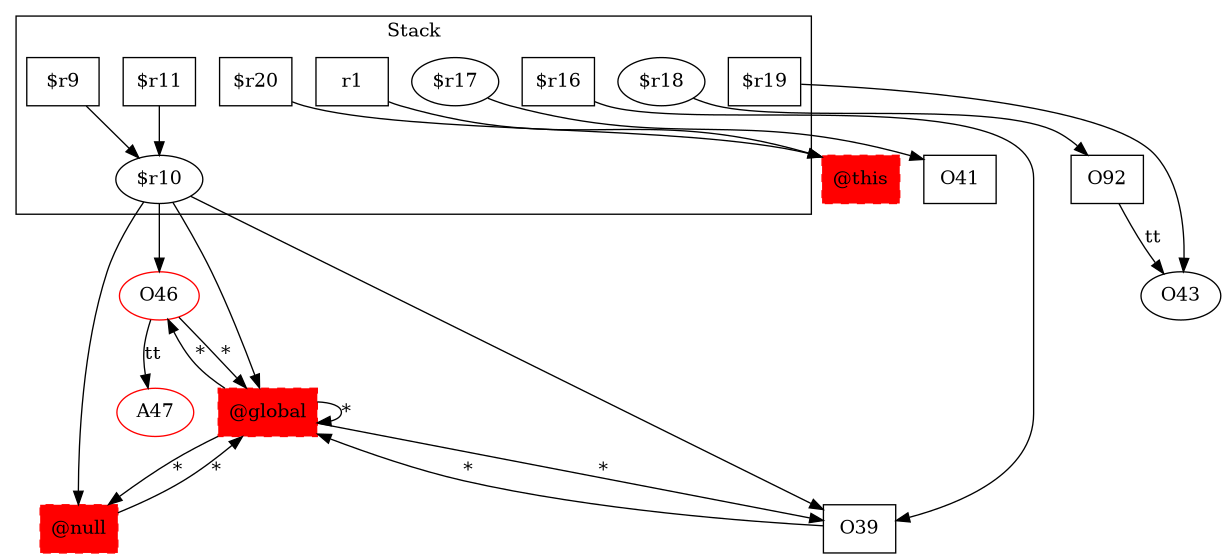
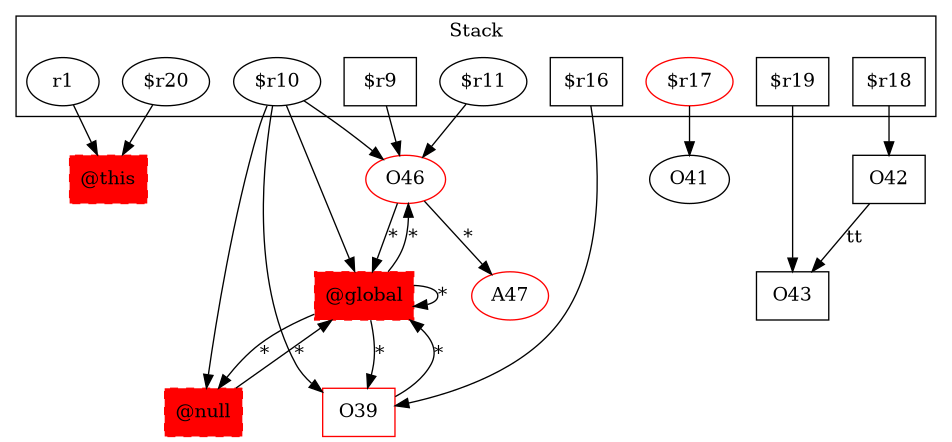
  digraph {
    rankDir=LR
    node [shape=box]
-   r1
-   "$r20"
-   "$r11"
+   r1 [shape=""]
+   "$r20" [shape=""]
+   "$r11" [shape=""]
    "$r10" [shape=""]
-   "$r17" [shape=""]
+   "$r17" [color=red shape=""]
    "$r9"
    "$r16"
    "$r19"
-   "$r18" [shape=""]
+   "$r18"
    "@this" [color=red style="filled,dashed"]
    O46 [color=red shape=ellipse]
    "@null" [color=red style="filled,dashed"]
-   O39 [color=black]
+   O39 [color=red]
    "@global" [color=red style="filled,dashed"]
-   O41
-   O43 [shape=ellipse]
-   O42 [label=O92]
+   O41 [shape=ellipse]
+   O43
+   O42
    n18 [color=red label=A47 shape=""]
    subgraph cluster_1 {
      label=Stack
      r1
      "$r20"
      "$r11"
      "$r10"
      "$r17"
      "$r9"
      "$r16"
      "$r19"
      "$r18"
    }
    r1 -> "@this"
    "$r20" -> "@this"
-   "$r11" -> "$r10"
+   "$r11" -> O46
    "$r10" -> O46
    "$r10" -> "@null"
    "$r10" -> O39
    "$r10" -> "@global"
    "$r17" -> O41
-   "$r9" -> "$r10"
+   "$r9" -> O46
    "$r16" -> O39
    "$r19" -> O43
    "$r18" -> O42
    O46 -> "@global" [label="*" weight=0.2]
-   O46 -> n18 [label=tt weight=0.2]
+   O46 -> n18 [label="*" weight=0.2]
    "@null" -> "@global" [label="*" weight=0.2]
    O39 -> "@global" [label="*" weight=0.2]
    "@global" -> O46 [label="*" weight=0.2]
    "@global" -> "@null" [label="*" weight=0.2]
    "@global" -> O39 [label="*" weight=0.2]
    "@global" -> "@global" [label="*" weight=0.2]
    O42 -> O43 [label=tt weight=0.2]
  }
